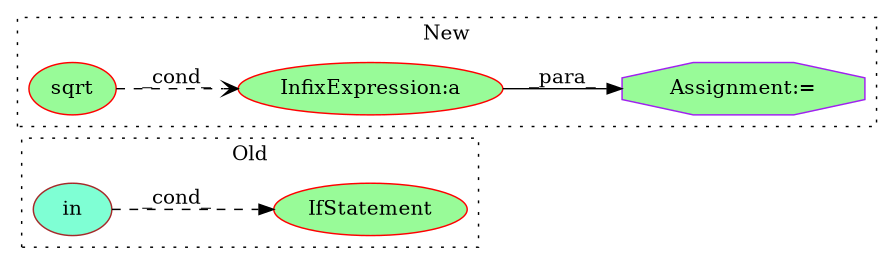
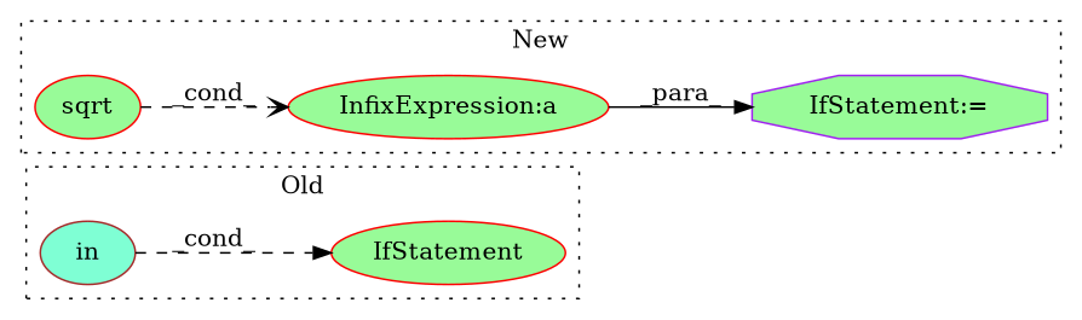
  digraph {
    rankdir=LR
    node [color=red fillcolor=palegreen shape=ellipse style=filled]
    edge [arrowhead=normal style=dashed]
    n1 [a=105 color=brown fillcolor=aquamarine l=26 label=in s=12720]
    n2 [a=25 l="10,2" label=IfStatement s="12710,12746"]
    n3 [a=32 l="5,1" label=sqrt s="13059,13097"]
    n4 [a=27 l=3 label="InfixExpression:a" s=13133]
-   n5 [a=7 color=purple l=1 label="Assignment:=" s=13123 shape=octagon]
+   n5 [a=7 color=purple l=1 label="IfStatement:=" s=13123 shape=octagon]
    subgraph cluster_1 {
      label=Old
      style=dotted
      n1
      n2
    }
    subgraph cluster_2 {
      label=New
      style=dotted
      n3
      n4
      n5
    }
    n1 -> n2 [label=_cond_]
    n3 -> n4 [arrowhead=vee label=_cond_]
    n4 -> n5 [label=_para_ style=solid]
  }
